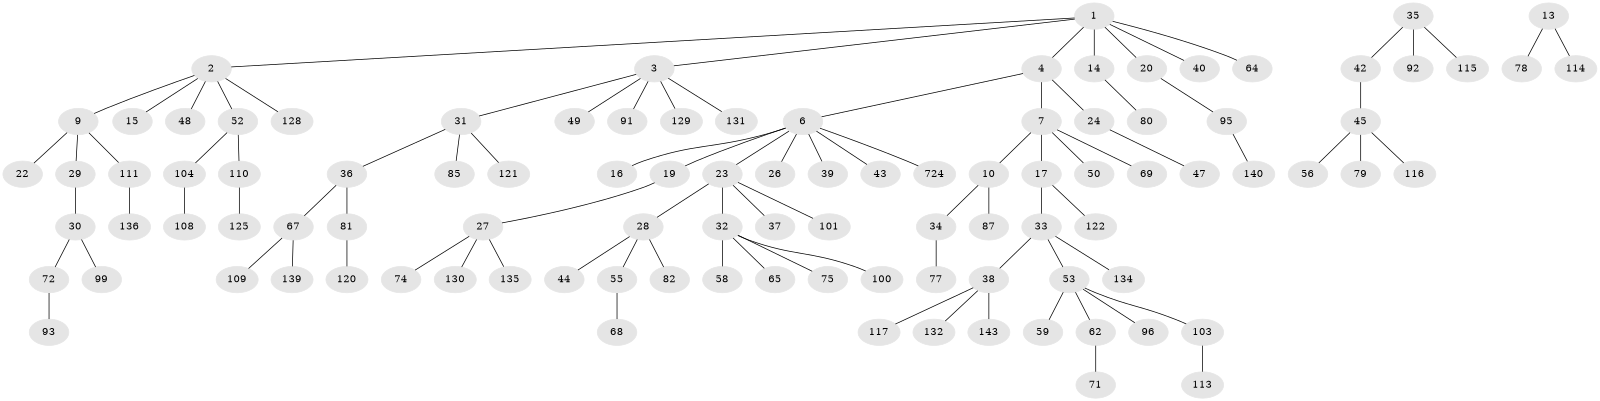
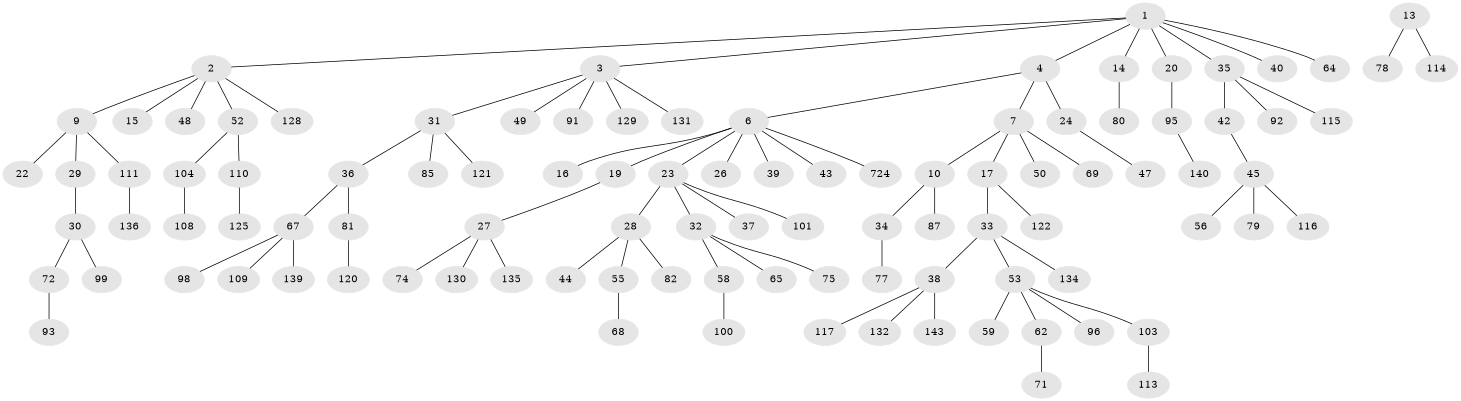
  graph {
    node [color=gray90 style=filled]
    1 [super="+8"]
    2 [super="+18"]
    3 [super="+5"]
    4 [super="+141"]
    14
    20 [super="+60"]
    35 [super="+90"]
    40
    64
    9
    15
    48 [super="+66"]
    52 [super="+88"]
    128
    31 [super="+54"]
    49
    91
    129 [super="+138"]
    131
    6 [super="+11"]
    7 [super="+12"]
    24
    80
    95
    42 [super="+127"]
    92
    115
    22 [super="+97"]
    29 [super="+102"]
    111 [super="+123"]
    104
    110 [super="+119"]
    36 [super="+105"]
    85
    121
    16
    19
    23 [super="+25"]
    26 [super="+73"]
    39
    43
    n42 [label=724]
    10
    17
    50
    69
    47
    27 [super="+57"]
    28 [super="+137"]
    32 [super="+41"]
    37
    101
    34 [super="+46"]
    87
    13 [super="+21"]
    78
    114
    33 [super="+70"]
    122
    30 [super="+51"]
    136
    77 [super="+106"]
    38 [super="+61"]
    53 [super="+89"]
    134
    74
    130
    135
    140
    44
    55
    82 [super="+107"]
    58 [super="+83"]
    65 [super="+76"]
    75
    100
    68
    72 [super="+94"]
    99
    93
    67 [super="+84"]
    81
    117 [super="+126"]
    132
    143
    59 [super="+86"]
    62 [super="+112"]
    96 [super="+133"]
    103
    45 [super="+63"]
+   98
    109
    139 [super="+142"]
    120
    56
    79
    116
    108
    125
    71
    113 [super="+118"]
    1 -- 2
    1 -- 3
    1 -- 4
    1 -- 14
    1 -- 20
+   1 -- 35
    1 -- 40
    1 -- 64
    2 -- 9
    2 -- 15
    2 -- 48
    2 -- 52
    2 -- 128
    3 -- 31
    3 -- 49
    3 -- 91
    3 -- 129
    3 -- 131
    4 -- 6
    4 -- 7
    4 -- 24
    14 -- 80
    20 -- 95
    35 -- 42
    35 -- 92
    35 -- 115
    9 -- 22
    9 -- 29
    9 -- 111
    52 -- 104
    52 -- 110
    31 -- 36
    31 -- 85
    31 -- 121
    6 -- 16
    6 -- 19
    6 -- 23
    6 -- 26
    6 -- 39
    6 -- 43
    6 -- n42
    7 -- 10
    7 -- 17
    7 -- 50
    7 -- 69
    24 -- 47
    95 -- 140
    42 -- 45
    29 -- 30
    111 -- 136
    104 -- 108
    110 -- 125
    36 -- 67
    36 -- 81
    19 -- 27
    23 -- 28
    23 -- 32
    23 -- 37
    23 -- 101
    10 -- 34
    10 -- 87
    17 -- 33
    17 -- 122
    27 -- 74
    27 -- 130
    27 -- 135
    28 -- 44
    28 -- 55
    28 -- 82
    32 -- 58
    32 -- 65
    32 -- 75
-   32 -- 100
+   58 -- 100
    34 -- 77
    13 -- 78
    13 -- 114
    33 -- 38
    33 -- 53
    33 -- 134
    30 -- 72
    30 -- 99
    38 -- 117
    38 -- 132
    38 -- 143
    53 -- 59
    53 -- 62
    53 -- 96
    53 -- 103
    55 -- 68
    72 -- 93
+   67 -- 98
    67 -- 109
    67 -- 139
    81 -- 120
    62 -- 71
    103 -- 113
    45 -- 56
    45 -- 79
    45 -- 116
  }
